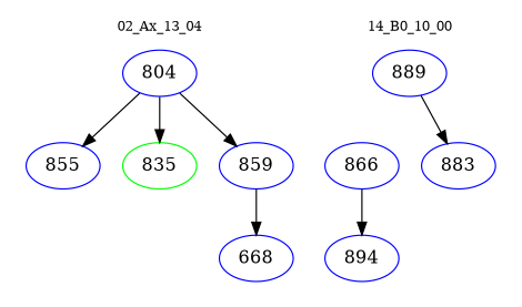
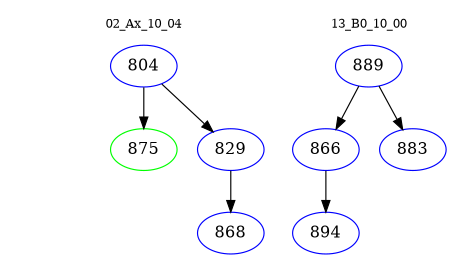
  digraph {
    node [color=blue]
    edge [color=black]
    n1 [label=804]
-   n2 [label=855]
-   n3 [color=green label=835]
-   n4 [label=859]
-   n5 [label=668]
+   n3 [color=green label=875]
+   n4 [label=829]
+   n5 [label=868]
    n6 [label=889]
    n7 [label=866]
    n8 [label=883]
    n9 [label=894]
    subgraph cluster_1 {
      color=white
      fontsize=10
-     label="02_Ax_13_04"
+     label="02_Ax_10_04"
      n1
-     n2
      n3
      n4
      n5
    }
    subgraph cluster_2 {
      color=white
      fontsize=10
-     label="14_B0_10_00"
+     label="13_B0_10_00"
      n6
      n7
      n8
      n9
    }
-   n1 -> n2
    n1 -> n3
    n1 -> n4
    n4 -> n5
+   n6 -> n7
    n6 -> n8
    n7 -> n9
  }
